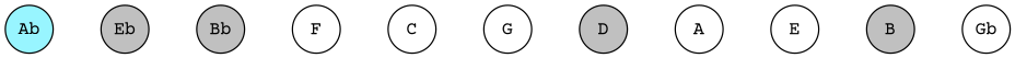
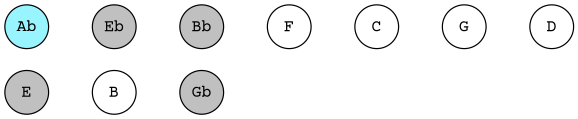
  graph {
    fontname="Courier Prime"
    mindist=.1
    rankdir=LR
    node [fillcolor=gray fontname="Courier Prime" margin=0 shape=circle style=filled]
    edge [fontname="Courier Prime" style=invis]
-   E [fillcolor=white]
-   B
-   Gb [fillcolor=white]
+   E
+   B [fillcolor=white]
+   Gb
    Ab [fillcolor=cadetblue1]
    Eb
    Bb
    F [fillcolor=white]
    C [fillcolor=white]
    G [fillcolor=white]
-   D
-   A [fillcolor=white]
+   D [fillcolor=white]
    subgraph sub_1 {
      E
      B
      Gb
      Ab
      Eb
      Bb
      F
      C
      G
      D
-     A
    }
    E -- B
    B -- Gb
    Ab -- Eb
    Eb -- Bb
    Bb -- F
    F -- C
    C -- G
    G -- D
-   D -- A
-   A -- E
  }
